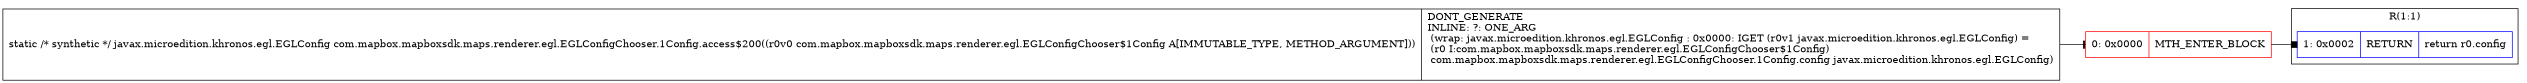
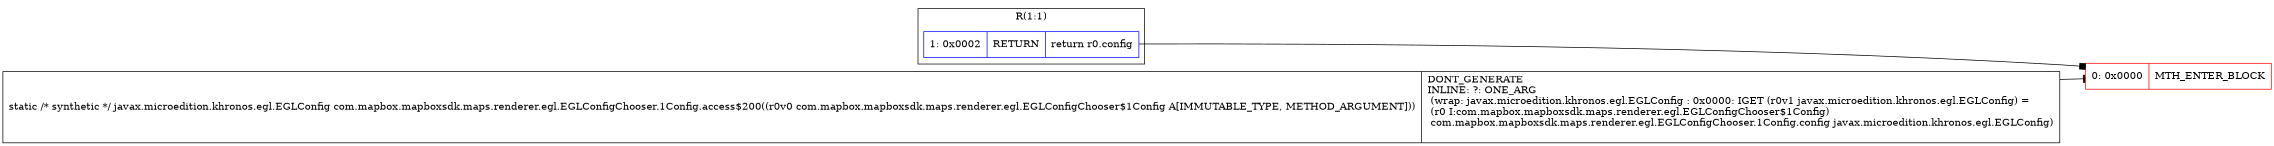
  digraph {
    rankdir=LR
    node [shape=record]
    n1 [color=blue label="{1\:\ 0x0002|RETURN\l|return r0.config\l}"]
    n2 [color=red label="{0\:\ 0x0000|MTH_ENTER_BLOCK\l}"]
    n3 [label="{static \/* synthetic *\/ javax.microedition.khronos.egl.EGLConfig com.mapbox.mapboxsdk.maps.renderer.egl.EGLConfigChooser.1Config.access$200((r0v0 com.mapbox.mapboxsdk.maps.renderer.egl.EGLConfigChooser$1Config A[IMMUTABLE_TYPE, METHOD_ARGUMENT]))  | DONT_GENERATE\lINLINE: ?: ONE_ARG  \l  (wrap: javax.microedition.khronos.egl.EGLConfig : 0x0000: IGET  (r0v1 javax.microedition.khronos.egl.EGLConfig) = \l  (r0 I:com.mapbox.mapboxsdk.maps.renderer.egl.EGLConfigChooser$1Config)\l com.mapbox.mapboxsdk.maps.renderer.egl.EGLConfigChooser.1Config.config javax.microedition.khronos.egl.EGLConfig)\l\l}"]
    subgraph cluster_1 {
      label="R(1:1)"
      n1
    }
-   n2 -> n1 [arrowhead=box]
+   n1 -> n2 [arrowhead=box]
    n3 -> n2 [arrowhead=tee]
  }
